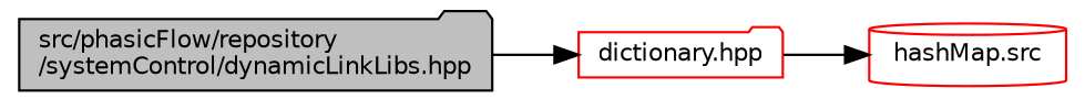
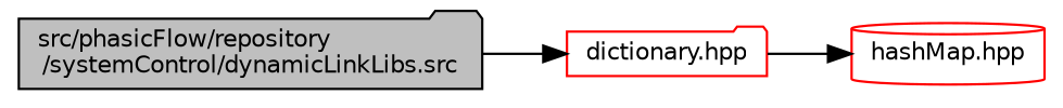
  digraph {
    rankdir=LR
    node [color=red fillcolor=white fontname=Helvetica fontsize=10 shape=folder style=filled]
    edge [color=black fontname=Helvetica fontsize=10 labelfontname=Helvetica labelfontsize=10 style=solid]
-   n1 [color=black fillcolor=grey75 fontcolor=black height=0.2 label="src/phasicFlow/repository\l/systemControl/dynamicLinkLibs.hpp" width=0.4]
+   n1 [color=black fillcolor=grey75 fontcolor=black height=0.2 label="src/phasicFlow/repository\l/systemControl/dynamicLinkLibs.src" width=0.4]
    n2 [height=0.2 label="dictionary.hpp" width=0.4]
-   n3 [height=0.2 label="hashMap.src" shape=cylinder width=0.4]
+   n3 [height=0.2 label="hashMap.hpp" shape=cylinder width=0.4]
    n1 -> n2
    n2 -> n3
  }
